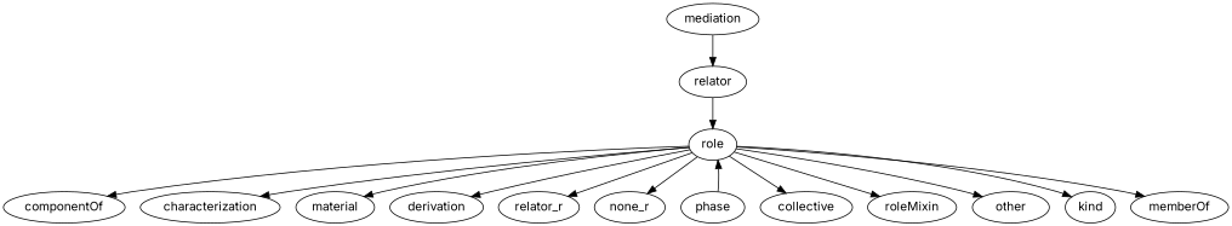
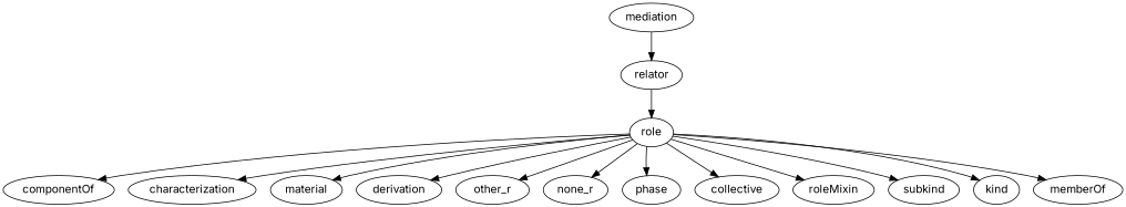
  strict digraph {
    fontname=Inter
    node [fontname=Inter]
    edge [fontname=Inter]
    mediation
    relator
    role
    componentOf
    characterization
    material
    derivation
-   other_r [label=relator_r]
+   other_r
    none_r
    phase
    collective
    roleMixin
-   subkind [label=other]
+   subkind
    kind
    memberOf
    mediation -> relator
    relator -> role
    role -> componentOf
    role -> characterization
    role -> material
    role -> derivation
    role -> other_r
    role -> none_r
-   phase -> role
+   role -> phase
    role -> collective
    role -> roleMixin
    role -> subkind
    role -> kind
    role -> memberOf
  }
